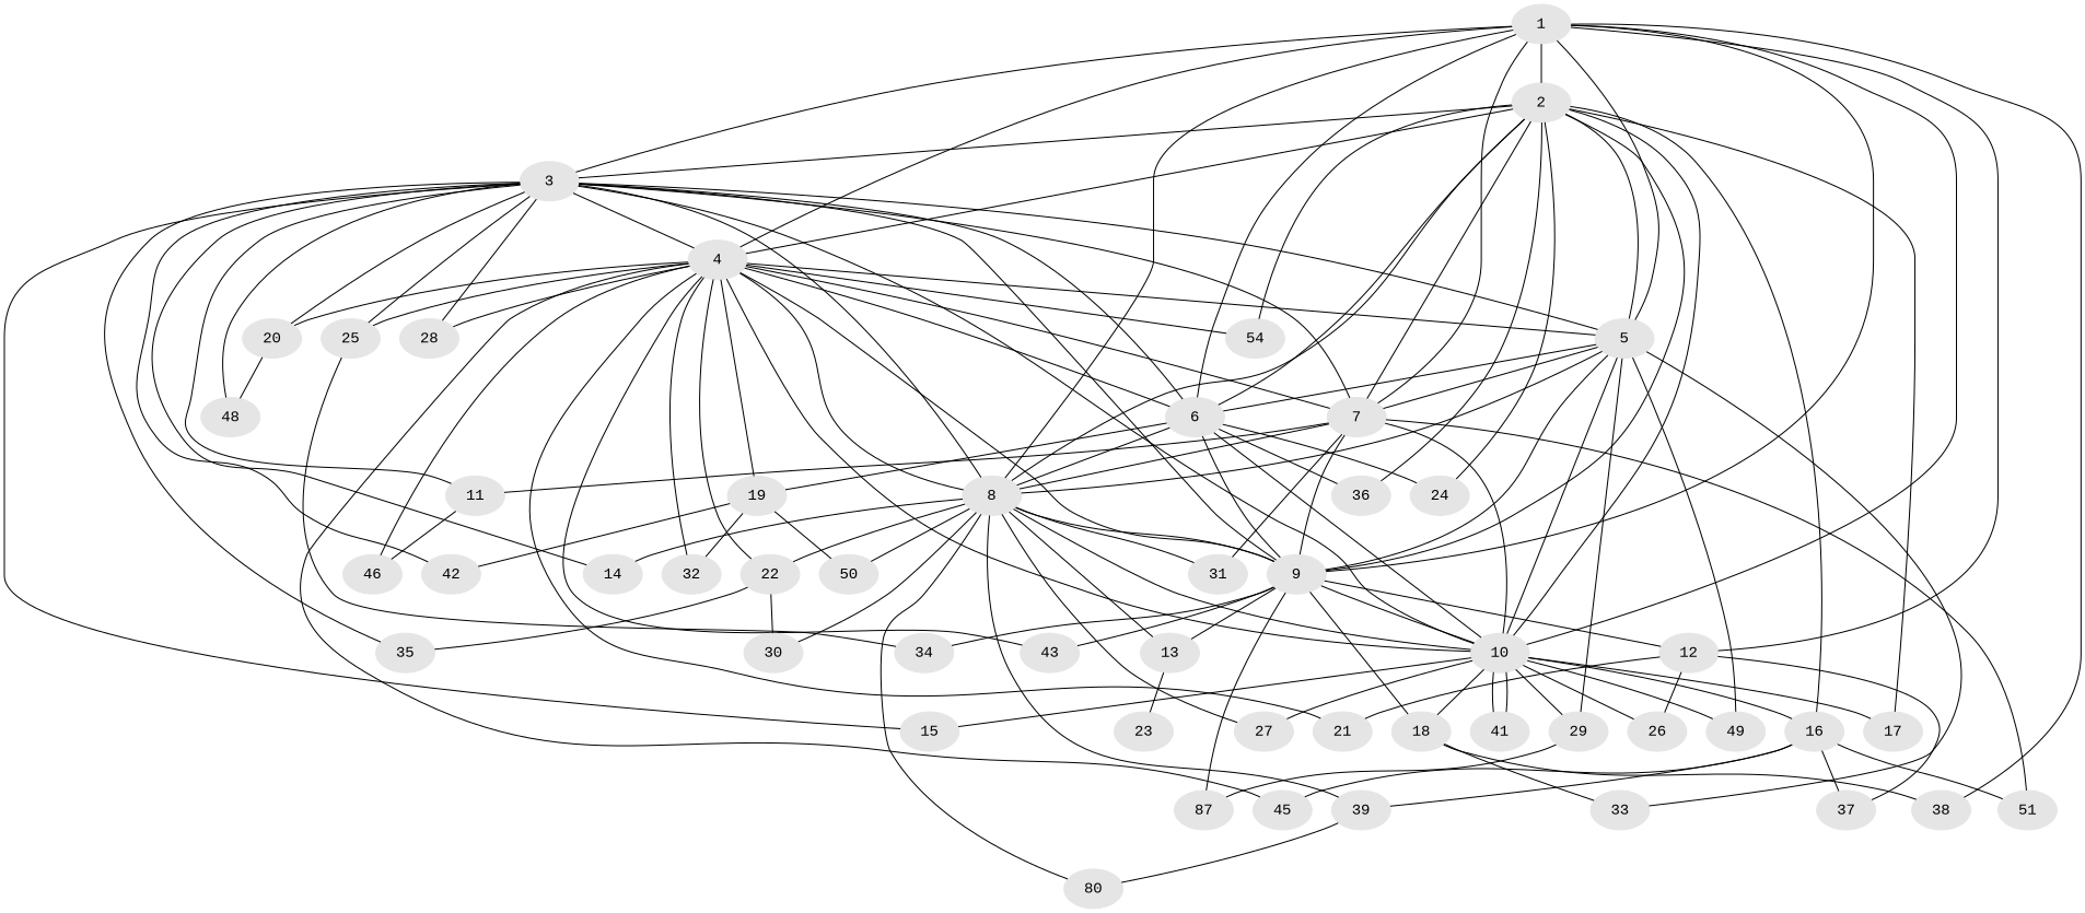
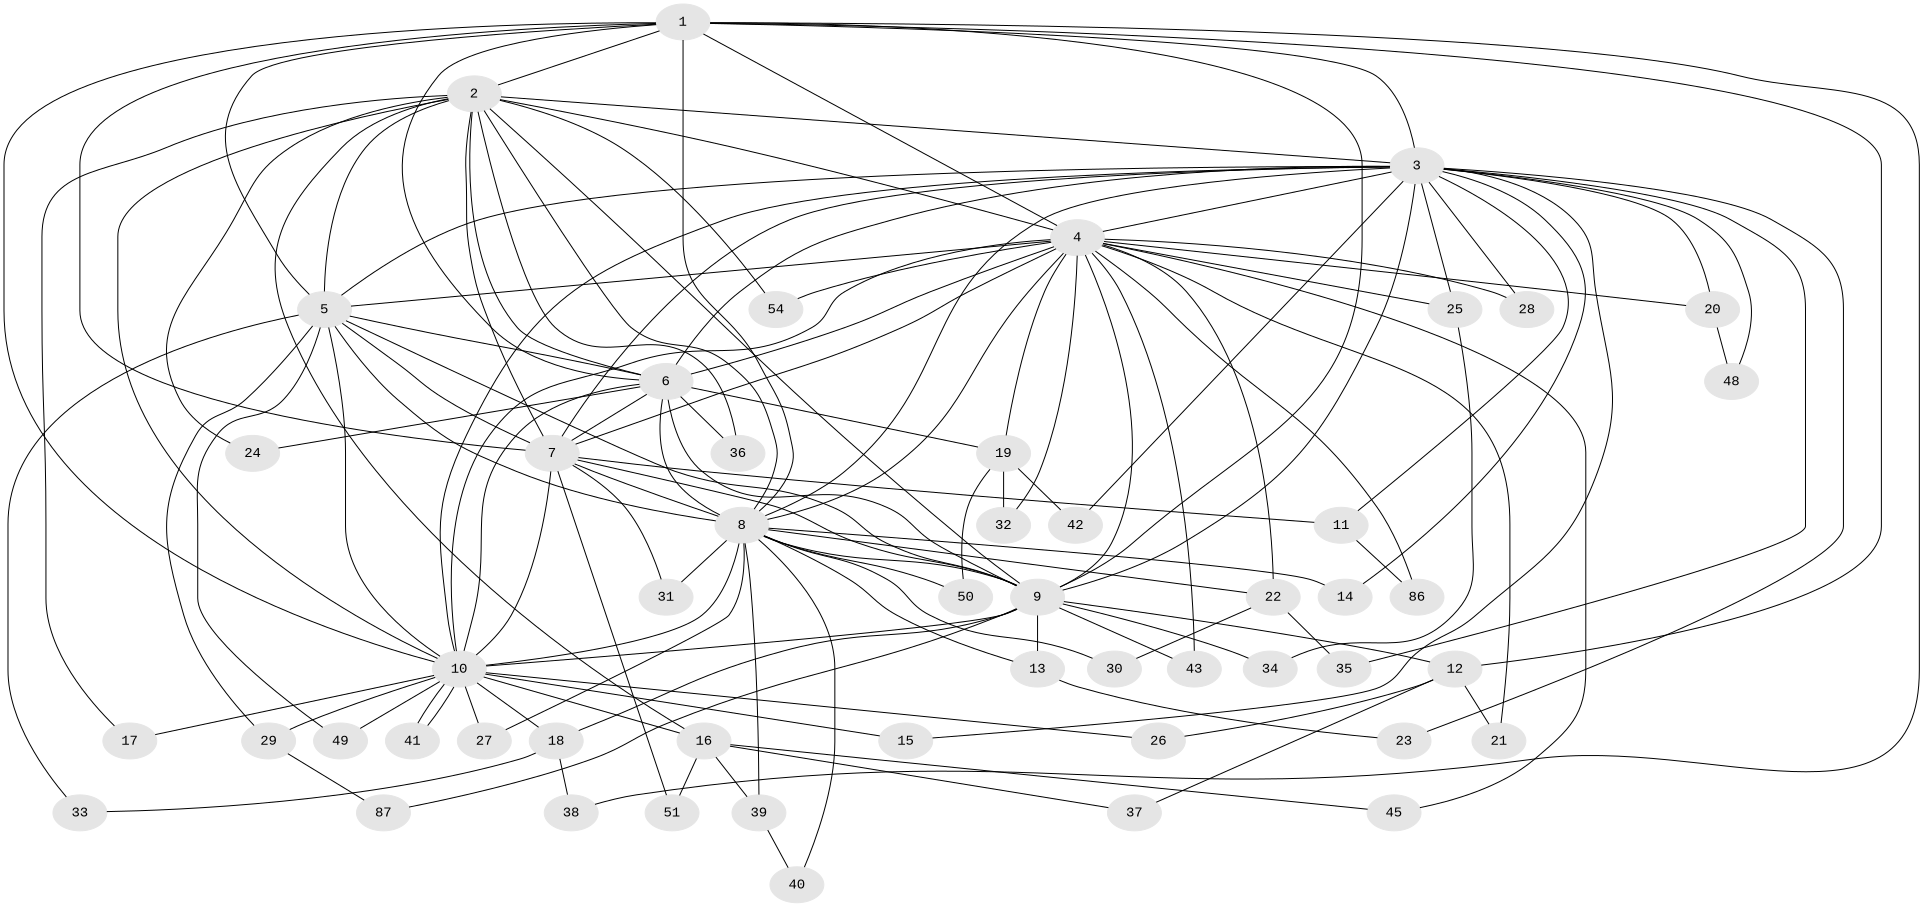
  graph {
    fontname="Liberation Mono"
    node [color=gray90 fontname="Liberation Mono" style=filled]
    edge [fontname="Liberation Mono"]
    1
    2
    3
    4
    5
    6
    7
    8
    9
    10
    12
    38
    16
    17
    24
    36
    n17 [label=54]
    11
    14
    15
    20
    23
    25
    28
    35
    42
    48
    19
    21
    22
    32
    43
    45
-   46
+   46 [label=86]
    29
    33
    49
    31
    51
    13
    27
    30
    39
-   40 [label=80]
+   40
    50
    18
    34
    n48 [label=87]
    26
    41
    37
    1 -- 2
    1 -- 3
    1 -- 4
    1 -- 5
    1 -- 6
    1 -- 7
    1 -- 8
    1 -- 9
    1 -- 10
    1 -- 12
    1 -- 38
    2 -- 3
    2 -- 4
    2 -- 5
    2 -- 6
    2 -- 7
    2 -- 8
    2 -- 9
    2 -- 10
    2 -- 16
    2 -- 17
    2 -- 24
    2 -- 36
    2 -- n17
    3 -- 4
    3 -- 5
    3 -- 6
    3 -- 7
    3 -- 8
    3 -- 9
    3 -- 10
    3 -- 11
    3 -- 14
    3 -- 15
    3 -- 20
+   3 -- 23
    3 -- 25
    3 -- 28
    3 -- 35
    3 -- 42
    3 -- 48
    4 -- 5
    4 -- 6
    4 -- 7
    4 -- 8
    4 -- 9
    4 -- 10
    4 -- n17
    4 -- 20
    4 -- 25
    4 -- 28
    4 -- 19
    4 -- 21
    4 -- 22
    4 -- 32
    4 -- 43
    4 -- 45
    4 -- 46
    5 -- 6
    5 -- 7
    5 -- 8
    5 -- 9
    5 -- 10
    5 -- 29
    5 -- 33
    5 -- 49
+   6 -- 7
    6 -- 8
    6 -- 9
    6 -- 10
    6 -- 24
    6 -- 36
    6 -- 19
    7 -- 8
    7 -- 9
    7 -- 10
    7 -- 11
    7 -- 31
    7 -- 51
    8 -- 9
    8 -- 10
    8 -- 14
    8 -- 22
    8 -- 31
    8 -- 13
    8 -- 27
    8 -- 30
    8 -- 39
    8 -- 40
    8 -- 50
    9 -- 10
    9 -- 12
    9 -- 43
    9 -- 13
    9 -- 18
    9 -- 34
    9 -- n48
    10 -- 16
    10 -- 17
    10 -- 15
    10 -- 29
    10 -- 49
    10 -- 27
    10 -- 18
    10 -- 26
    10 -- 41
    10 -- 41
    12 -- 21
    12 -- 26
    12 -- 37
    16 -- 45
    16 -- 51
    16 -- 39
    16 -- 37
    11 -- 46
    20 -- 48
    25 -- 34
    19 -- 42
    19 -- 32
    19 -- 50
    22 -- 35
    22 -- 30
    29 -- n48
    13 -- 23
    39 -- 40
    18 -- 38
    18 -- 33
  }
